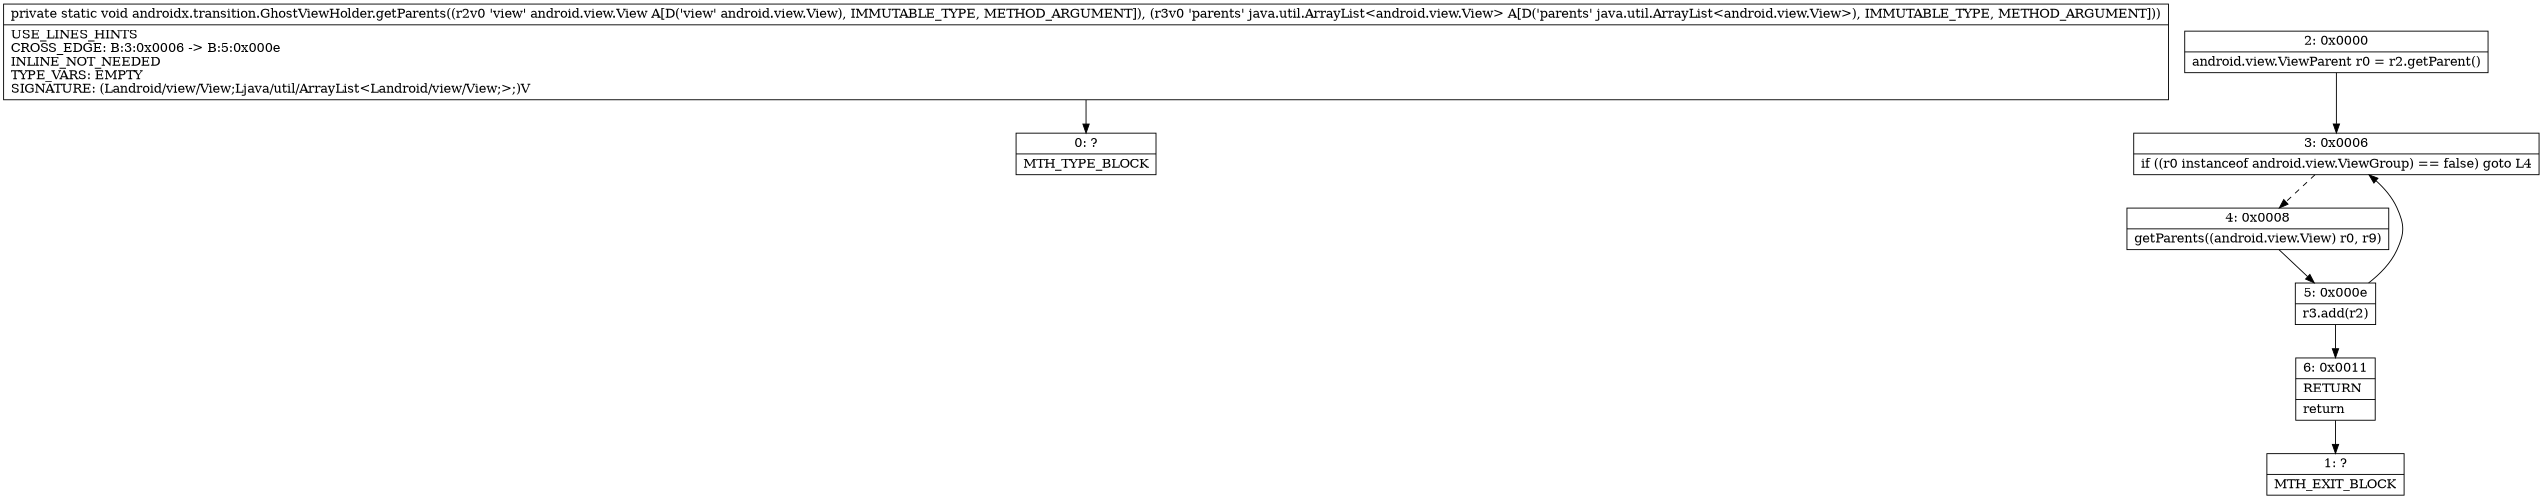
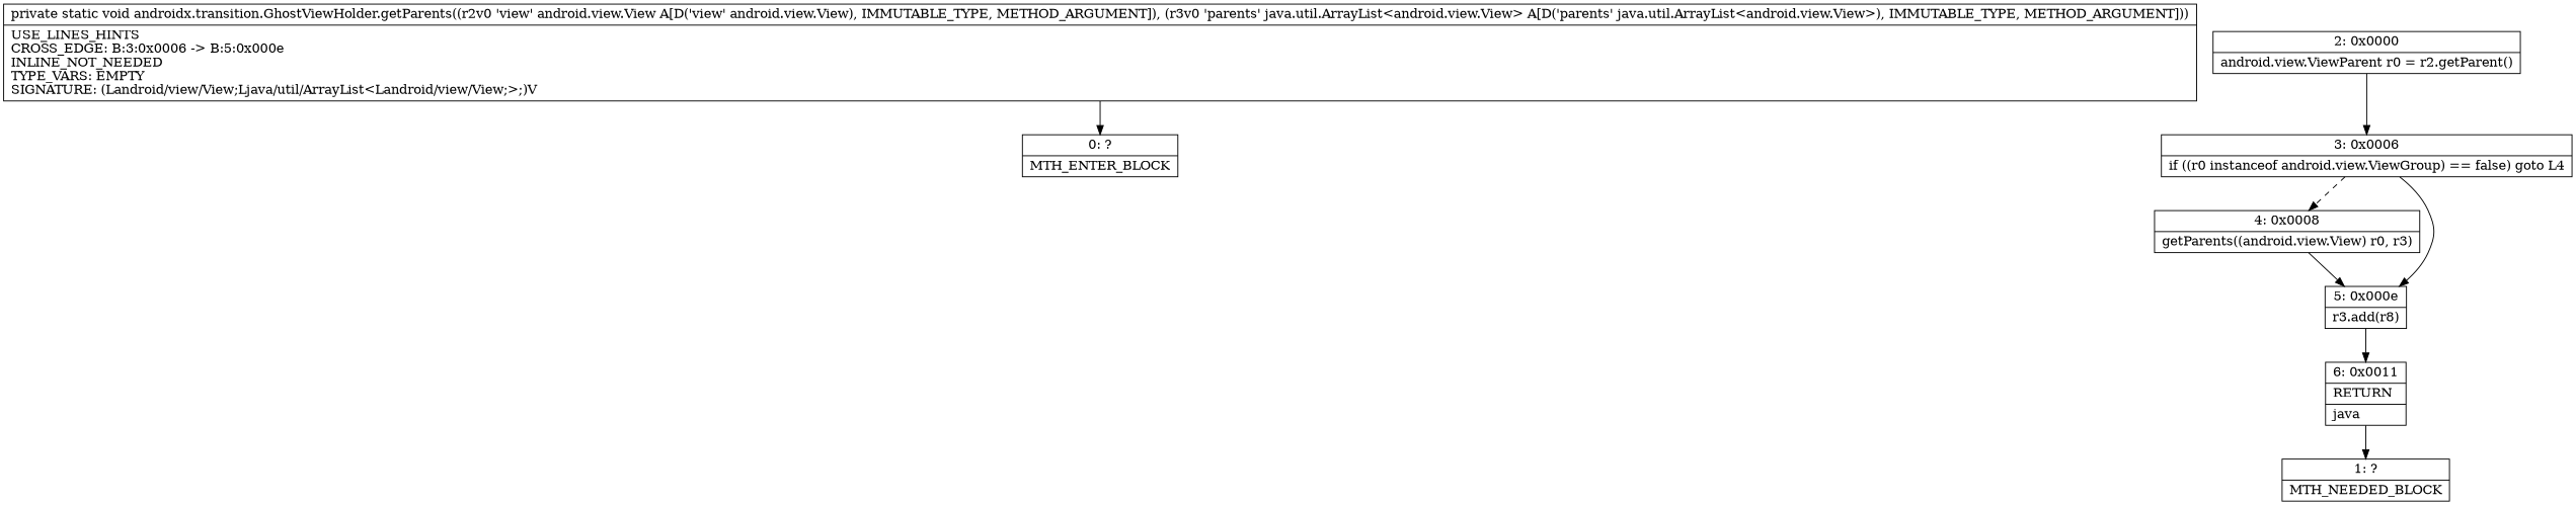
  digraph {
    node [shape=record]
-   n1 [label="{0\:\ ?|MTH_TYPE_BLOCK\l}"]
+   n1 [label="{0\:\ ?|MTH_ENTER_BLOCK\l}"]
    n2 [label="{2\:\ 0x0000|android.view.ViewParent r0 = r2.getParent()\l}"]
    n3 [label="{3\:\ 0x0006|if ((r0 instanceof android.view.ViewGroup) == false) goto L4\l}"]
-   n4 [label="{4\:\ 0x0008|getParents((android.view.View) r0, r9)\l}"]
-   n5 [label="{5\:\ 0x000e|r3.add(r2)\l}"]
-   n6 [label="{6\:\ 0x0011|RETURN\l|return\l}"]
-   n7 [label="{1\:\ ?|MTH_EXIT_BLOCK\l}"]
+   n4 [label="{4\:\ 0x0008|getParents((android.view.View) r0, r3)\l}"]
+   n5 [label="{5\:\ 0x000e|r3.add(r8)\l}"]
+   n6 [label="{6\:\ 0x0011|RETURN\l|java\l}"]
+   n7 [label="{1\:\ ?|MTH_NEEDED_BLOCK\l}"]
    n8 [label="{private static void androidx.transition.GhostViewHolder.getParents((r2v0 'view' android.view.View A[D('view' android.view.View), IMMUTABLE_TYPE, METHOD_ARGUMENT]), (r3v0 'parents' java.util.ArrayList\<android.view.View\> A[D('parents' java.util.ArrayList\<android.view.View\>), IMMUTABLE_TYPE, METHOD_ARGUMENT]))  | USE_LINES_HINTS\lCROSS_EDGE: B:3:0x0006 \-\> B:5:0x000e\lINLINE_NOT_NEEDED\lTYPE_VARS: EMPTY\lSIGNATURE: (Landroid\/view\/View;Ljava\/util\/ArrayList\<Landroid\/view\/View;\>;)V\l}"]
    n2 -> n3
    n3 -> n4 [style=dashed]
-   n5 -> n3
+   n3 -> n5
    n4 -> n5
    n5 -> n6
    n6 -> n7
    n8 -> n1
  }
